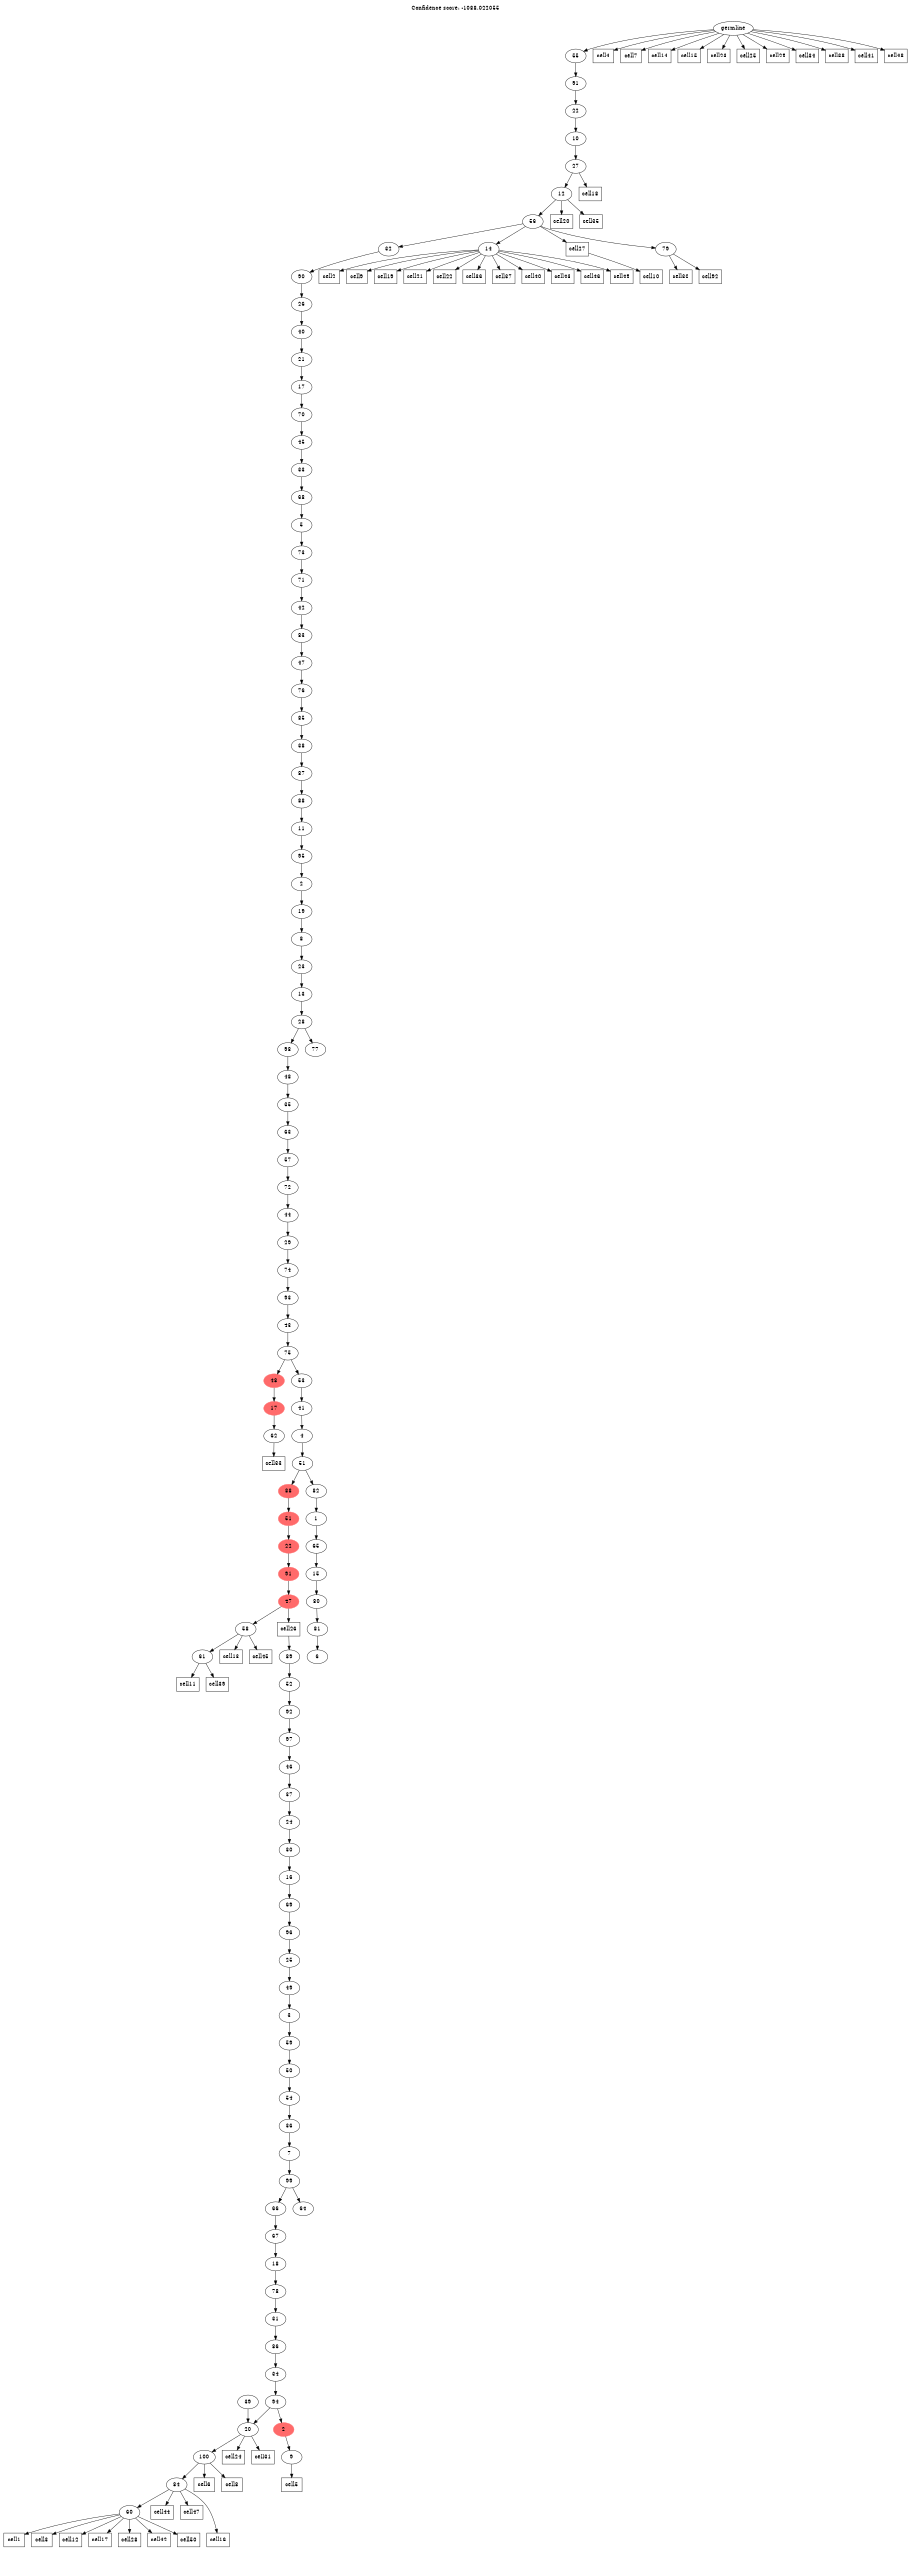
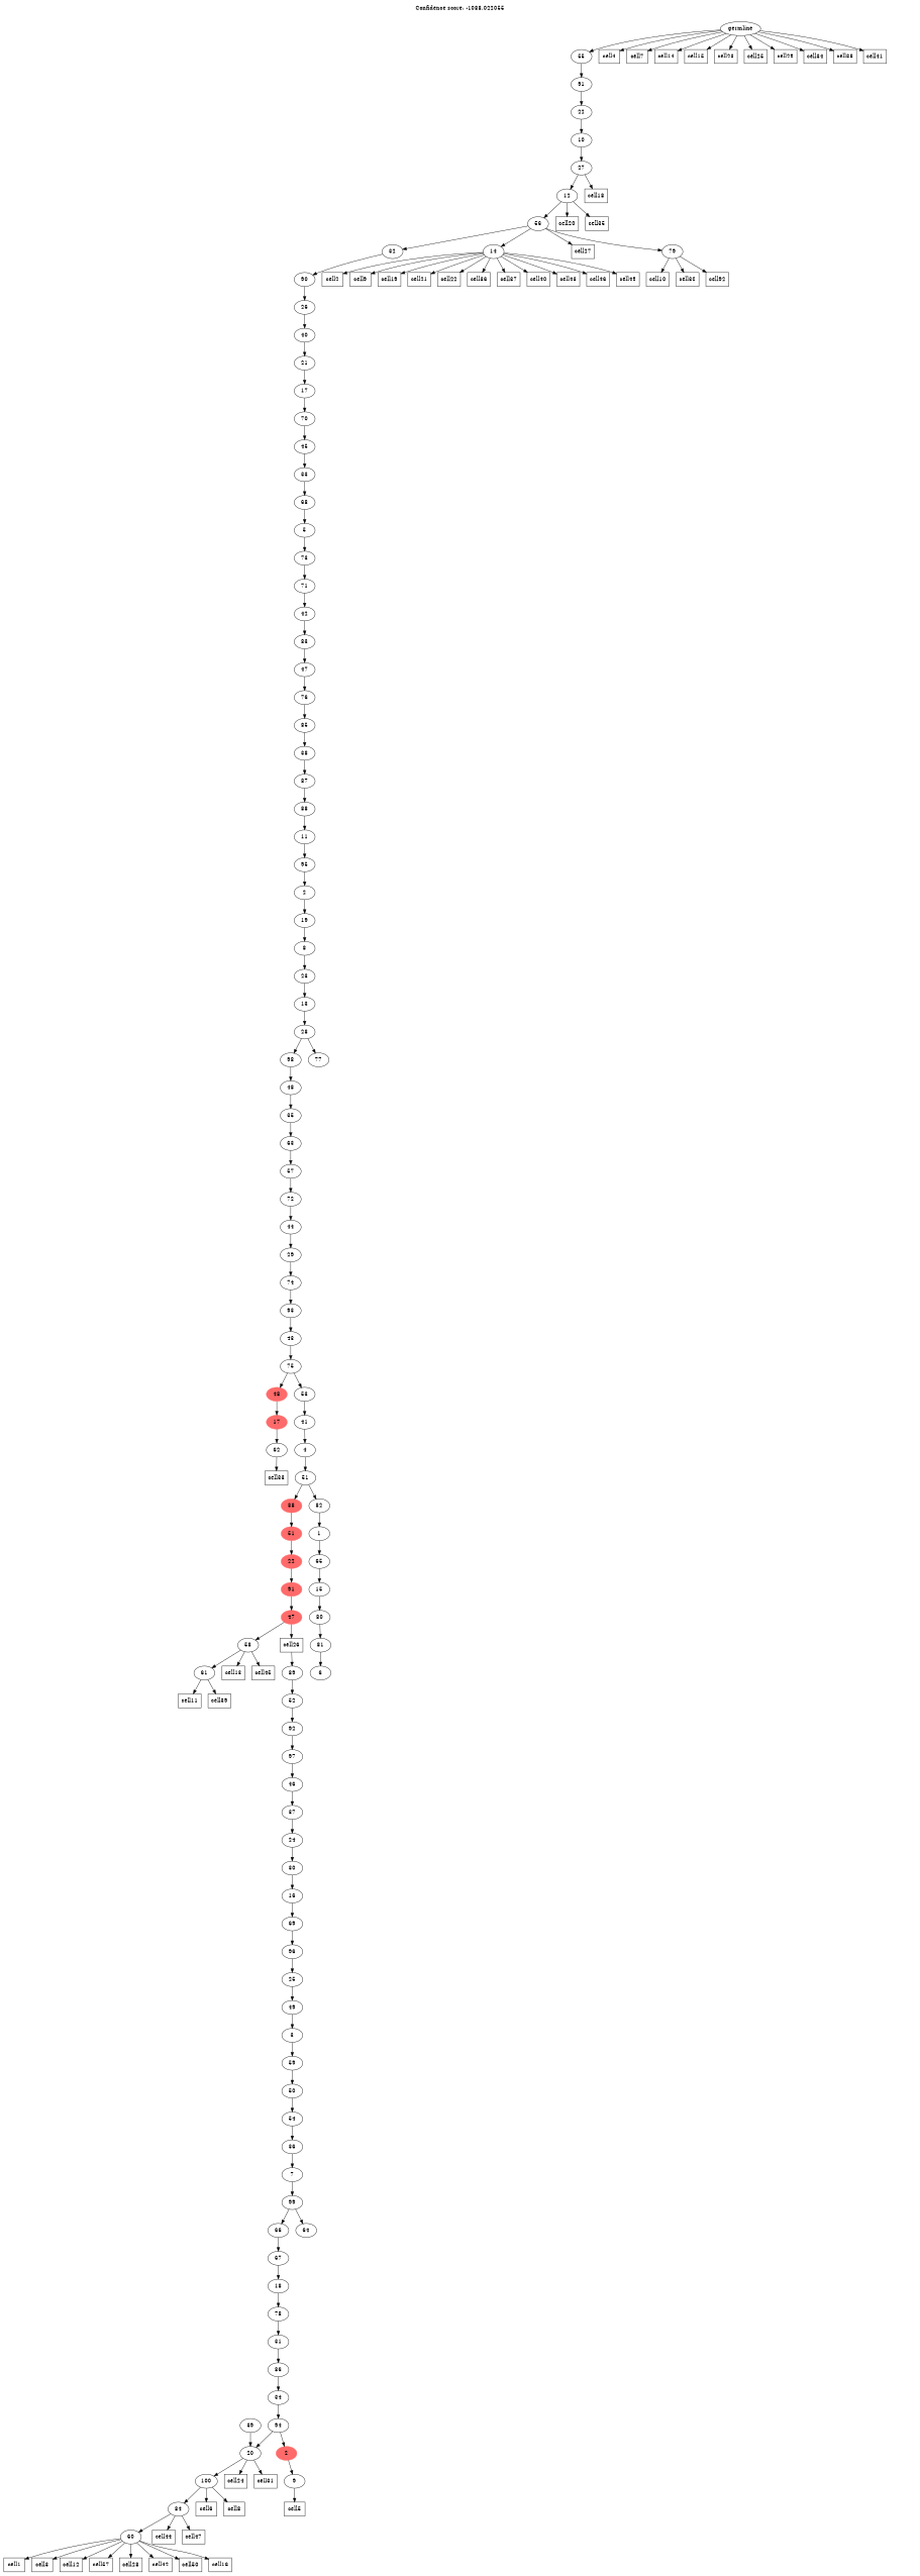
  digraph {
    label="Confidence score: -1088.022055"
    labelloc=t
    n1 [color=indianred1 label=17 style=filled]
    n2 [label=62]
    cell33 [shape=box]
    n4 [color=indianred1 label=48 style=filled]
    n5 [label=58]
    n6 [label=61]
    cell13 [shape=box]
    cell45 [shape=box]
    cell11 [shape=box]
    cell39 [shape=box]
    n11 [color=indianred1 label=47 style=filled]
    cell26 [shape=box]
    n13 [label=89]
    n14 [color=indianred1 label=91 style=filled]
    n15 [color=indianred1 label=22 style=filled]
    n16 [color=indianred1 label=51 style=filled]
    n17 [color=indianred1 label=88 style=filled]
    n18 [label=84]
    n19 [label=60]
    cell44 [shape=box]
    cell47 [shape=box]
    cell1 [shape=box]
    cell3 [shape=box]
    cell12 [shape=box]
    cell16 [shape=box]
-   cell17 [shape=box]
+   cell17 [shape=box label=cell57]
    cell28 [shape=box]
    cell42 [shape=box]
    cell50 [shape=box]
    n30 [label=100]
    cell6 [shape=box]
    cell8 [shape=box]
    n33 [label=20]
    cell24 [shape=box]
    cell31 [shape=box]
    n36 [label=39]
    n37 [color=indianred1 label=2 style=filled]
    n38 [label=9]
    cell5 [shape=box]
    n40 [label=94]
    n41 [label=34]
    n42 [label=86]
    n43 [label=31]
    n44 [label=78]
    n45 [label=18]
    n46 [label=67]
    n47 [label=66]
    n48 [label=99]
    n49 [label=64]
    n50 [label=7]
    n51 [label=36]
    n52 [label=54]
    n53 [label=50]
    n54 [label=59]
    n55 [label=3]
    n56 [label=49]
    n57 [label=25]
    n58 [label=96]
    n59 [label=69]
    n60 [label=16]
    n61 [label=30]
    n62 [label=24]
    n63 [label=37]
    n64 [label=46]
    n65 [label=97]
    n66 [label=92]
    n67 [label=52]
    n68 [label=6]
    n69 [label=81]
    n70 [label=80]
    n71 [label=15]
    n72 [label=65]
    n73 [label=1]
    n74 [label=82]
    n75 [label=51]
    n76 [label=4]
    n77 [label=41]
    n78 [label=53]
    n79 [label=75]
    n80 [label=43]
    n81 [label=93]
    n82 [label=74]
    n83 [label=29]
    n84 [label=44]
    n85 [label=72]
    n86 [label=57]
    n87 [label=63]
    n88 [label=35]
    n89 [label=48]
    n90 [label=98]
    n91 [label=28]
    n92 [label=77]
    n93 [label=13]
    n94 [label=23]
    n95 [label=8]
    n96 [label=19]
    n97 [label=2]
    n98 [label=95]
    n99 [label=11]
    n100 [label=88]
    n101 [label=87]
    n102 [label=38]
    n103 [label=85]
    n104 [label=76]
    n105 [label=47]
    n106 [label=83]
    n107 [label=42]
    n108 [label=71]
    n109 [label=73]
    n110 [label=5]
    n111 [label=68]
    n112 [label=33]
    n113 [label=45]
    n114 [label=70]
    n115 [label=17]
    n116 [label=21]
    n117 [label=40]
    n118 [label=26]
    n119 [label=90]
    n120 [label=32]
    n121 [label=56]
    n122 [label=14]
    n123 [label=79]
    cell27 [shape=box]
    cell2 [shape=box]
    cell9 [shape=box]
    cell19 [shape=box]
    cell21 [shape=box]
    cell22 [shape=box]
    cell36 [shape=box]
    cell37 [shape=box]
    cell40 [shape=box]
    cell43 [shape=box]
    cell46 [shape=box]
    cell49 [shape=box]
    cell10 [shape=box]
    cell30 [shape=box]
    n138 [label=cell92 shape=box]
    n139 [label=12]
    cell20 [shape=box]
    cell35 [shape=box]
    n142 [label=27]
    cell18 [shape=box]
    n144 [label=10]
    n145 [label=22]
    n146 [label=91]
    n147 [label=55]
    n148 [label=germline]
    cell4 [shape=box]
    cell7 [shape=box]
    cell14 [shape=box]
    cell15 [shape=box]
    cell23 [shape=box]
    cell25 [shape=box]
    cell29 [shape=box]
    cell34 [shape=box]
    cell38 [shape=box]
    cell41 [shape=box]
-   cell48 [shape=box]
    n1 -> n2
    n2 -> cell33
    n4 -> n1
    n5 -> n6
    n5 -> cell13
    n5 -> cell45
    n6 -> cell11
    n6 -> cell39
    n11 -> n5
    n11 -> cell26
    cell26 -> n13
    n13 -> n67
    n14 -> n11
    n15 -> n14
    n16 -> n15
    n17 -> n16
    n18 -> n19
    n18 -> cell44
    n18 -> cell47
    n19 -> cell1
    n19 -> cell3
    n19 -> cell12
-   n18 -> cell16
+   n19 -> cell16
    n19 -> cell17
    n19 -> cell28
    n19 -> cell42
    n19 -> cell50
    n30 -> n18
    n30 -> cell6
    n30 -> cell8
    n33 -> n30
    n33 -> cell24
    n33 -> cell31
    n36 -> n33
    n37 -> n38
    n38 -> cell5
    n40 -> n33
    n40 -> n37
    n41 -> n40
    n42 -> n41
    n43 -> n42
    n44 -> n43
    n45 -> n44
    n46 -> n45
    n47 -> n46
    n48 -> n47
    n48 -> n49
    n50 -> n48
    n51 -> n50
    n52 -> n51
    n53 -> n52
    n54 -> n53
    n55 -> n54
    n56 -> n55
    n57 -> n56
    n58 -> n57
    n59 -> n58
    n60 -> n59
    n61 -> n60
    n62 -> n61
    n63 -> n62
    n64 -> n63
    n65 -> n64
    n66 -> n65
    n67 -> n66
    n69 -> n68
    n70 -> n69
    n71 -> n70
    n72 -> n71
    n73 -> n72
    n74 -> n73
    n75 -> n17
    n75 -> n74
    n76 -> n75
    n77 -> n76
    n78 -> n77
    n79 -> n4
    n79 -> n78
    n80 -> n79
    n81 -> n80
    n82 -> n81
    n83 -> n82
    n84 -> n83
    n85 -> n84
    n86 -> n85
    n87 -> n86
    n88 -> n87
    n89 -> n88
    n90 -> n89
    n91 -> n90
    n91 -> n92
    n93 -> n91
    n94 -> n93
    n95 -> n94
    n96 -> n95
    n97 -> n96
    n98 -> n97
    n99 -> n98
    n100 -> n99
    n101 -> n100
    n102 -> n101
    n103 -> n102
    n104 -> n103
    n105 -> n104
    n106 -> n105
    n107 -> n106
    n108 -> n107
    n109 -> n108
    n110 -> n109
    n111 -> n110
    n112 -> n111
    n113 -> n112
    n114 -> n113
    n115 -> n114
    n116 -> n115
    n117 -> n116
    n118 -> n117
    n119 -> n118
    n120 -> n119
    n121 -> n120
    n121 -> n122
    n121 -> n123
    n121 -> cell27
    n122 -> cell2
    n122 -> cell9
    n122 -> cell19
    n122 -> cell21
    n122 -> cell22
    n122 -> cell36
    n122 -> cell37
    n122 -> cell40
    n122 -> cell43
    n122 -> cell46
    n122 -> cell49
-   cell27 -> cell10
+   n123 -> cell10
    n123 -> cell30
    n123 -> n138
    n139 -> n121
    n139 -> cell20
    n139 -> cell35
    n142 -> n139
    n142 -> cell18
    n144 -> n142
    n145 -> n144
    n146 -> n145
    n147 -> n146
    n148 -> n147
    n148 -> cell4
    n148 -> cell7
    n148 -> cell14
    n148 -> cell15
    n148 -> cell23
    n148 -> cell25
    n148 -> cell29
    n148 -> cell34
    n148 -> cell38
    n148 -> cell41
-   n148 -> cell48
  }
